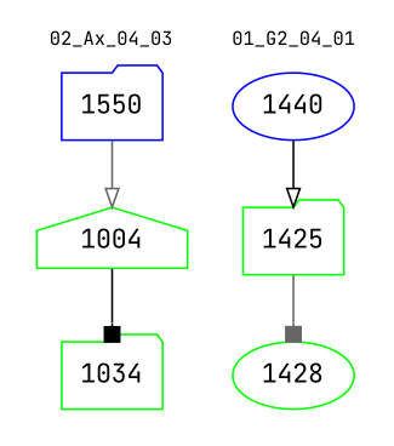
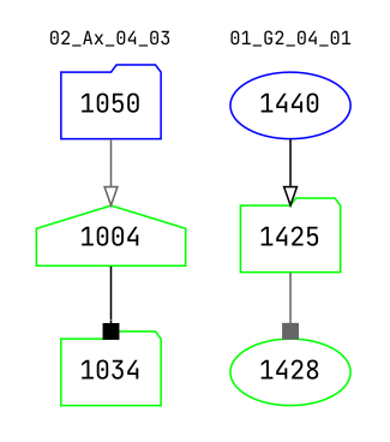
  digraph {
    fontname="JetBrains Mono"
    node [color=green fontname="JetBrains Mono" shape=folder]
    edge [arrowhead=onormal color=gray40 fontname="JetBrains Mono"]
-   n1 [color=blue label=1550]
+   n1 [color=blue label=1050]
    n2 [label=1004 shape=house]
    n3 [label=1034]
    n4 [color=blue label=1440 shape=ellipse]
    n5 [label=1425]
    n6 [label=1428 shape=ellipse]
    subgraph cluster_1 {
      color=white
      fontsize=10
      label="02_Ax_04_03"
      n1
      n2
      n3
    }
    subgraph cluster_2 {
      color=white
      fontsize=10
      label="01_G2_04_01"
      n4
      n5
      n6
    }
    n1 -> n2
    n2 -> n3 [arrowhead=box color=black]
    n4 -> n5 [color=black]
    n5 -> n6 [arrowhead=box]
  }
